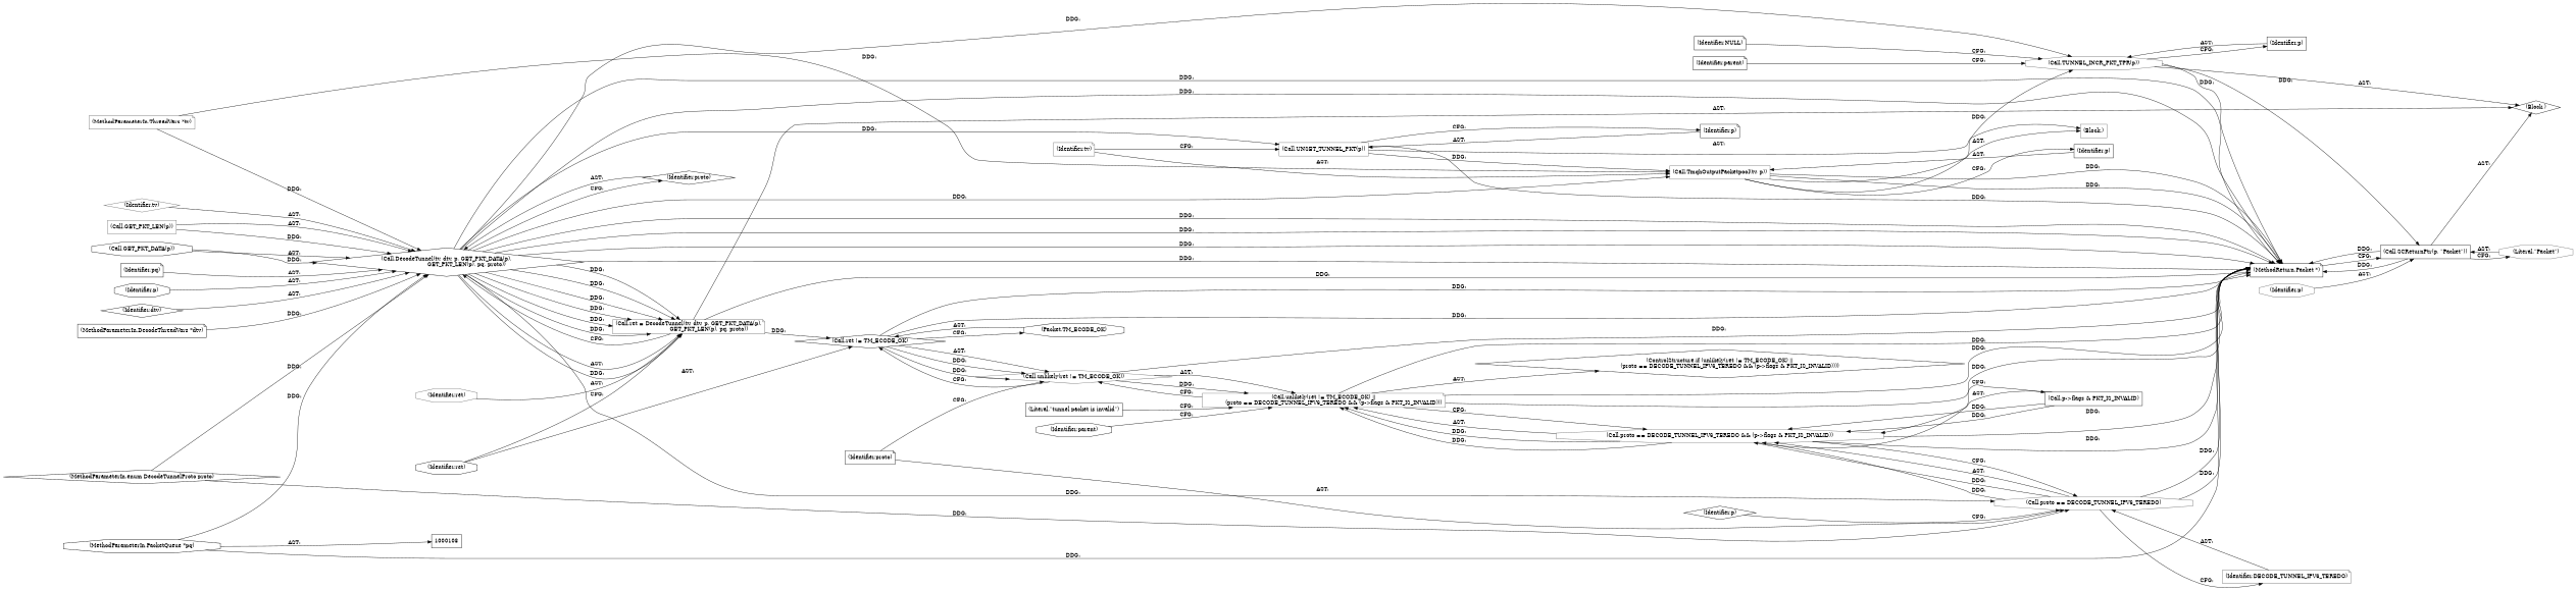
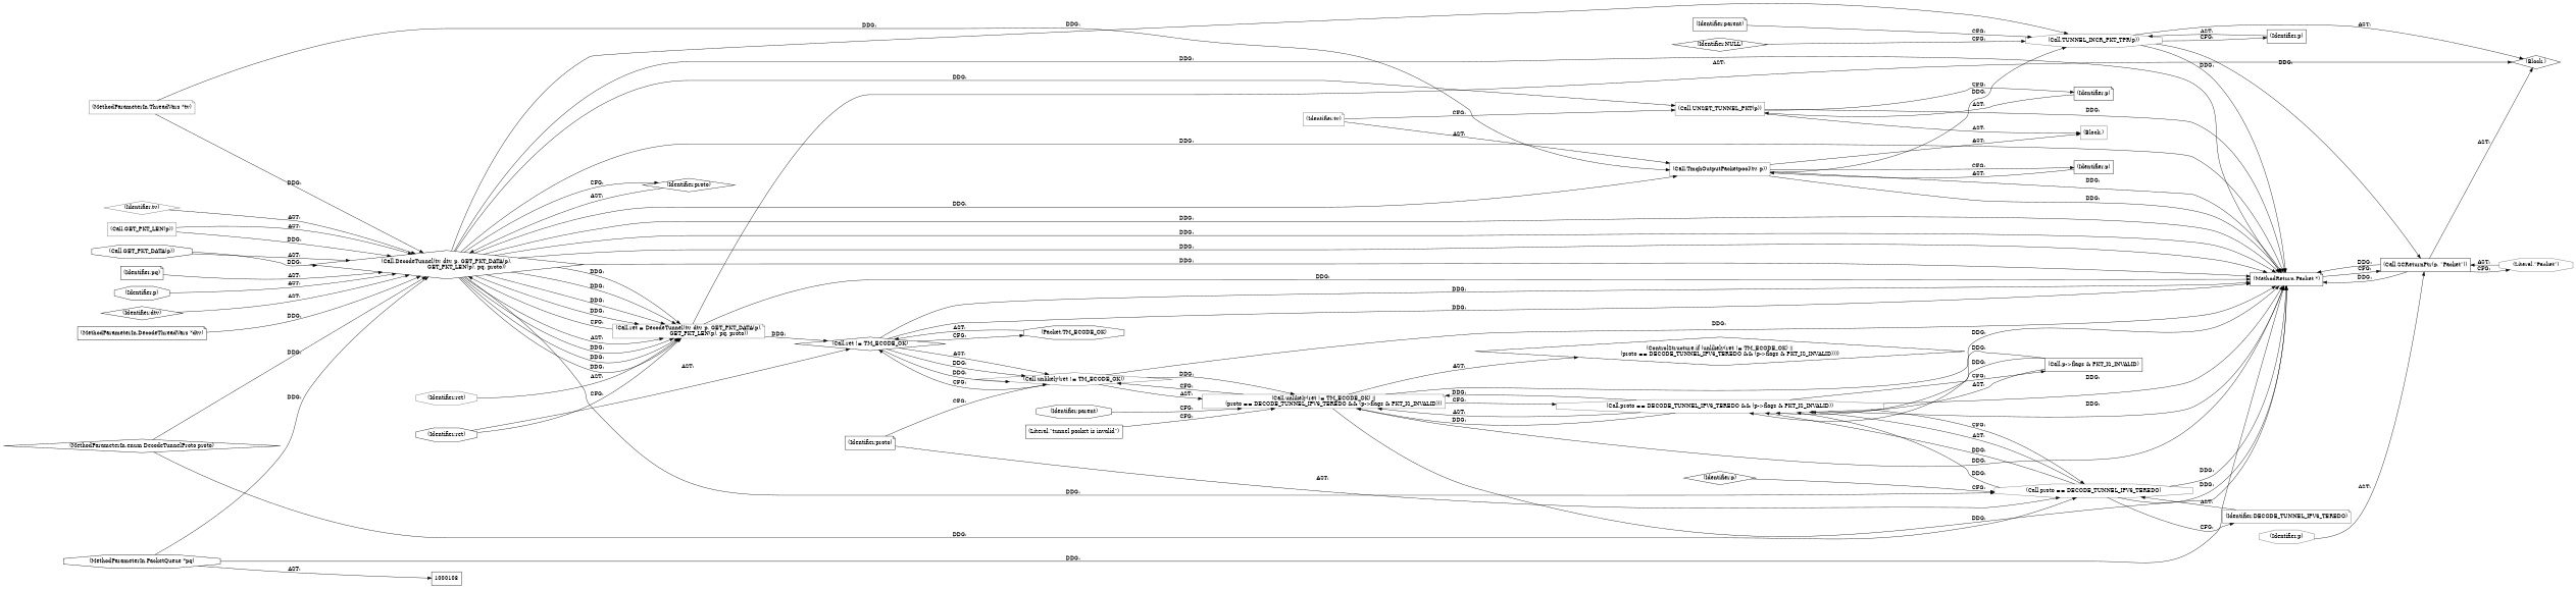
  digraph {
    rankdir=LR
    node [color=black shape=octagon]
    n1 [label="(MethodParameterIn,PacketQueue *pq)"]
    n2 [label="(Call,DecodeTunnel(tv, dtv, p, GET_PKT_DATA(p),\n                        GET_PKT_LEN(p), pq, proto))" shape=diamond]
    n3 [label="(MethodReturn,Packet *)" shape=note]
    1000108 [shape=box]
    n5 [color=gray40 label="(Call,ret = DecodeTunnel(tv, dtv, p, GET_PKT_DATA(p),\n                        GET_PKT_LEN(p), pq, proto))" shape=note]
    n6 [color=gray40 label="(Call,proto == DECODE_TUNNEL_IPV6_TEREDO)"]
    n7 [color=gray40 label="(Call,UNSET_TUNNEL_PKT(p))" shape=box]
    n8 [color=gray40 label="(Call,TmqhOutputPacketpool(tv, p))" shape=box]
    n9 [color=gray40 label="(Call,TUNNEL_INCR_PKT_TPR(p))"]
    n10 [label="(Identifier,proto)" shape=diamond]
    n11 [label="(Call,SCReturnPtr(p, \"Packet\"))" shape=box]
    n12 [label="(Call,ret != TM_ECODE_OK)" shape=diamond]
    n13 [label="(Block,)" shape=diamond]
    n14 [color=gray40 label="(Call,proto == DECODE_TUNNEL_IPV6_TEREDO && (p->flags & PKT_IS_INVALID))"]
    n15 [color=gray40 label="(Identifier,DECODE_TUNNEL_IPV6_TEREDO)" shape=note]
    n16 [label="(Identifier,p)" shape=note]
    n17 [color=gray40 label="(Block,)" shape=box]
    n18 [label="(Identifier,p)" shape=box]
    n19 [label="(Identifier,p)" shape=box]
    n20 [color=gray40 label="(Call,unlikely(ret != TM_ECODE_OK))" shape=diamond]
    n21 [label="(Packet,TM_ECODE_OK)"]
    n22 [color=gray40 label="(Call,unlikely(ret != TM_ECODE_OK) ||\n            (proto == DECODE_TUNNEL_IPV6_TEREDO && (p->flags & PKT_IS_INVALID)))" shape=note]
    n23 [label="(ControlStructure,if (unlikely(ret != TM_ECODE_OK) ||\n            (proto == DECODE_TUNNEL_IPV6_TEREDO && (p->flags & PKT_IS_INVALID))))" shape=diamond]
    n24 [label="(Call,p->flags & PKT_IS_INVALID)" shape=box]
    n25 [color=gray40 label="(Literal,\"Packet\")"]
    n26 [color=gray40 label="(Identifier,tv)" shape=diamond]
    n27 [label="(Identifier,parent)" shape=note]
    n28 [color=gray40 label="(Call,GET_PKT_LEN(p))" shape=box]
    n29 [label="(Literal,\"tunnel packet is invalid\")" shape=box]
    n30 [label="(Identifier,parent)"]
-   n31 [label="(Identifier,NULL)" shape=note]
+   n31 [label="(Identifier,NULL)" shape=diamond]
    n32 [label="(Identifier,pq)" shape=note]
    n33 [label="(Identifier,ret)"]
    n34 [label="(Identifier,p)"]
    n35 [color=gray40 label="(MethodParameterIn,ThreadVars *tv)" shape=note]
    n36 [label="(Identifier,p)" shape=diamond]
    n37 [label="(Identifier,proto)" shape=note]
    n38 [color=gray40 label="(Identifier,tv)" shape=note]
    n39 [color=gray40 label="(Identifier,ret)"]
    n40 [label="(Identifier,dtv)" shape=diamond]
    n41 [label="(MethodParameterIn,DecodeThreadVars *dtv)" shape=note]
    n42 [label="(MethodParameterIn,enum DecodeTunnelProto proto)" shape=diamond]
    n43 [color=gray40 label="(Identifier,p)"]
    n44 [label="(Call,GET_PKT_DATA(p))"]
    n1 -> n2 [label="DDG: "]
    n1 -> n3 [label="DDG: "]
    n1 -> 1000108 [label="AST: "]
    n2 -> n3 [label="DDG: "]
    n2 -> n3 [label="DDG: "]
    n2 -> n3 [label="DDG: "]
    n2 -> n3 [label="DDG: "]
    n2 -> n3 [label="DDG: "]
    n2 -> n3 [label="DDG: "]
    n2 -> n5 [label="AST: "]
    n2 -> n5 [label="DDG: "]
    n2 -> n5 [label="DDG: "]
    n2 -> n5 [label="DDG: "]
    n2 -> n5 [label="DDG: "]
    n2 -> n5 [label="DDG: "]
    n2 -> n5 [label="DDG: "]
    n2 -> n5 [label="DDG: "]
    n2 -> n6 [label="DDG: "]
    n2 -> n7 [label="DDG: "]
    n2 -> n8 [label="DDG: "]
    n2 -> n9 [label="DDG: "]
    n2 -> n10 [label="CFG: "]
    n3 -> n11 [label="CFG: "]
    n5 -> n2 [label="CFG: "]
    n5 -> n3 [label="DDG: "]
    n5 -> n12 [label="DDG: "]
    n5 -> n13 [label="AST: "]
    n6 -> n3 [label="DDG: "]
    n6 -> n3 [label="DDG: "]
    n6 -> n14 [label="AST: "]
    n6 -> n14 [label="DDG: "]
    n6 -> n14 [label="DDG: "]
    n6 -> n15 [label="CFG: "]
    n7 -> n3 [label="DDG: "]
-   n7 -> n8 [label="DDG: "]
    n7 -> n16 [label="CFG: "]
    n7 -> n17 [label="AST: "]
    n8 -> n3 [label="DDG: "]
    n8 -> n3 [label="DDG: "]
    n8 -> n9 [label="DDG: "]
    n8 -> n17 [label="AST: "]
    n8 -> n18 [label="CFG: "]
    n9 -> n3 [label="DDG: "]
    n9 -> n11 [label="DDG: "]
    n9 -> n13 [label="AST: "]
    n9 -> n19 [label="CFG: "]
    n10 -> n2 [label="AST: "]
    n11 -> n3 [label="DDG: "]
    n11 -> n3 [label="DDG: "]
    n11 -> n13 [label="AST: "]
    n11 -> n25 [label="CFG: "]
    n12 -> n3 [label="DDG: "]
    n12 -> n3 [label="DDG: "]
    n12 -> n20 [label="AST: "]
    n12 -> n20 [label="DDG: "]
    n12 -> n20 [label="DDG: "]
    n12 -> n21 [label="CFG: "]
    n14 -> n3 [label="DDG: "]
    n14 -> n3 [label="DDG: "]
    n14 -> n6 [label="CFG: "]
    n14 -> n22 [label="AST: "]
    n14 -> n22 [label="DDG: "]
    n14 -> n22 [label="DDG: "]
    n14 -> n24 [label="CFG: "]
    n15 -> n6 [label="AST: "]
    n16 -> n7 [label="AST: "]
    n18 -> n8 [label="AST: "]
    n19 -> n9 [label="AST: "]
    n20 -> n3 [label="DDG: "]
    n20 -> n12 [label="CFG: "]
    n20 -> n22 [label="AST: "]
    n20 -> n22 [label="DDG: "]
    n21 -> n12 [label="AST: "]
    n22 -> n3 [label="DDG: "]
    n22 -> n3 [label="DDG: "]
    n22 -> n3 [label="DDG: "]
    n22 -> n14 [label="CFG: "]
    n22 -> n20 [label="CFG: "]
    n22 -> n23 [label="AST: "]
    n24 -> n14 [label="AST: "]
    n24 -> n14 [label="DDG: "]
    n24 -> n14 [label="DDG: "]
    n25 -> n11 [label="AST: "]
    n26 -> n2 [label="AST: "]
    n27 -> n9 [label="CFG: "]
    n28 -> n2 [label="AST: "]
    n28 -> n2 [label="DDG: "]
    n29 -> n22 [label="CFG: "]
    n30 -> n22 [label="CFG: "]
    n31 -> n9 [label="CFG: "]
    n32 -> n2 [label="AST: "]
    n33 -> n5 [label="CFG: "]
    n33 -> n12 [label="AST: "]
    n34 -> n2 [label="AST: "]
    n35 -> n2 [label="DDG: "]
    n35 -> n8 [label="DDG: "]
    n36 -> n6 [label="CFG: "]
    n37 -> n6 [label="AST: "]
    n37 -> n20 [label="CFG: "]
    n38 -> n7 [label="CFG: "]
    n38 -> n8 [label="AST: "]
    n39 -> n5 [label="AST: "]
    n40 -> n2 [label="AST: "]
    n41 -> n2 [label="DDG: "]
    n42 -> n2 [label="DDG: "]
    n42 -> n6 [label="DDG: "]
    n43 -> n11 [label="AST: "]
    n44 -> n2 [label="AST: "]
    n44 -> n2 [label="DDG: "]
  }
